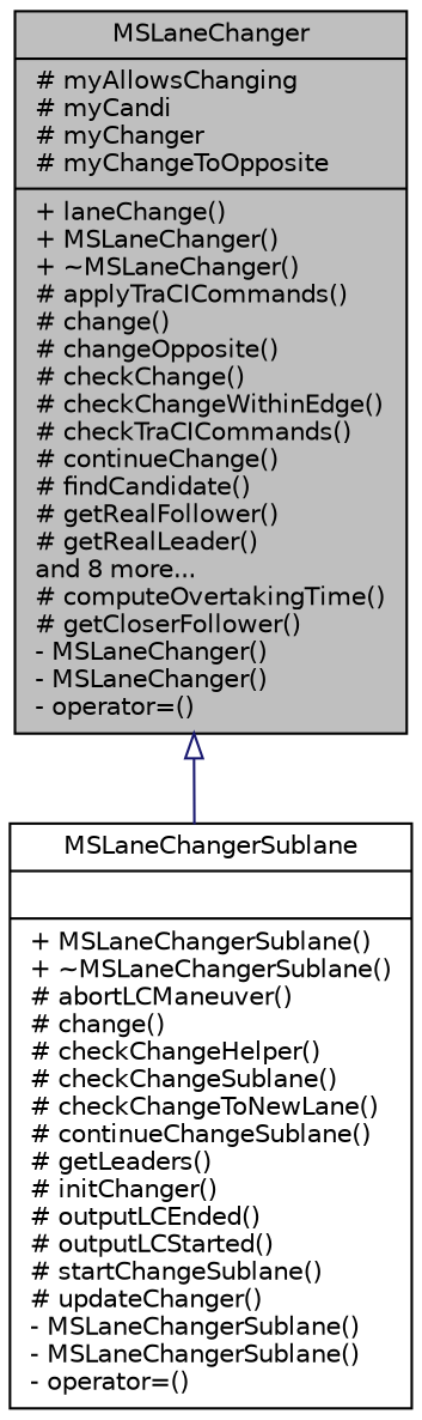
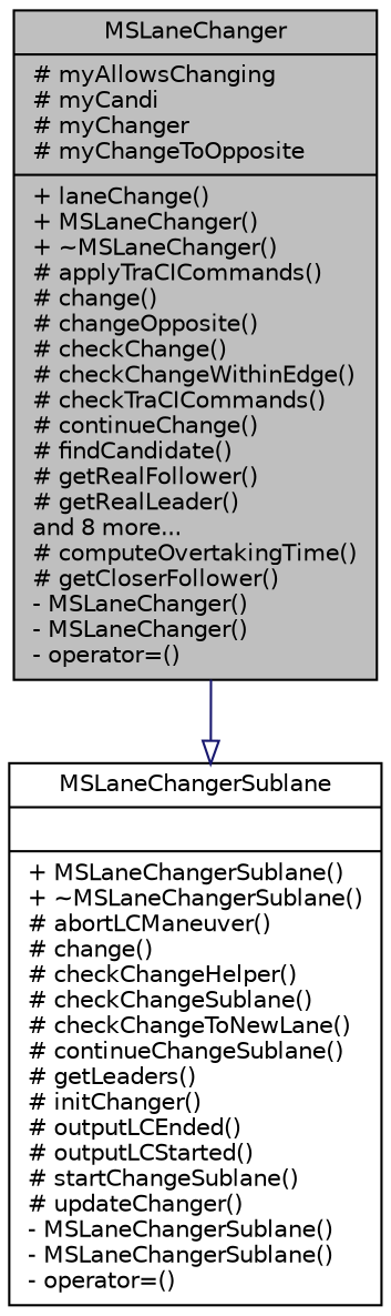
  digraph {
    node [color=black fontname=Helvetica fontsize=10 shape=record style=filled]
    n1 [fillcolor=grey75 fontcolor=black height=0.2 label="{MSLaneChanger\n|# myAllowsChanging\l# myCandi\l# myChanger\l# myChangeToOpposite\l|+ laneChange()\l+ MSLaneChanger()\l+ ~MSLaneChanger()\l# applyTraCICommands()\l# change()\l# changeOpposite()\l# checkChange()\l# checkChangeWithinEdge()\l# checkTraCICommands()\l# continueChange()\l# findCandidate()\l# getRealFollower()\l# getRealLeader()\land 8 more...\l# computeOvertakingTime()\l# getCloserFollower()\l- MSLaneChanger()\l- MSLaneChanger()\l- operator=()\l}" width=0.4]
    n2 [fillcolor=white height=0.2 label="{MSLaneChangerSublane\n||+ MSLaneChangerSublane()\l+ ~MSLaneChangerSublane()\l# abortLCManeuver()\l# change()\l# checkChangeHelper()\l# checkChangeSublane()\l# checkChangeToNewLane()\l# continueChangeSublane()\l# getLeaders()\l# initChanger()\l# outputLCEnded()\l# outputLCStarted()\l# startChangeSublane()\l# updateChanger()\l- MSLaneChangerSublane()\l- MSLaneChangerSublane()\l- operator=()\l}" width=0.4]
-   n1 -> n2 [arrowtail=onormal color=midnightblue dir=back fontname=Helvetica fontsize=10 labelfontname=Helvetica labelfontsize=10 style=solid]
+   n2 -> n1 [arrowtail=onormal color=midnightblue dir=back fontname=Helvetica fontsize=10 labelfontname=Helvetica labelfontsize=10 style=solid]
  }
